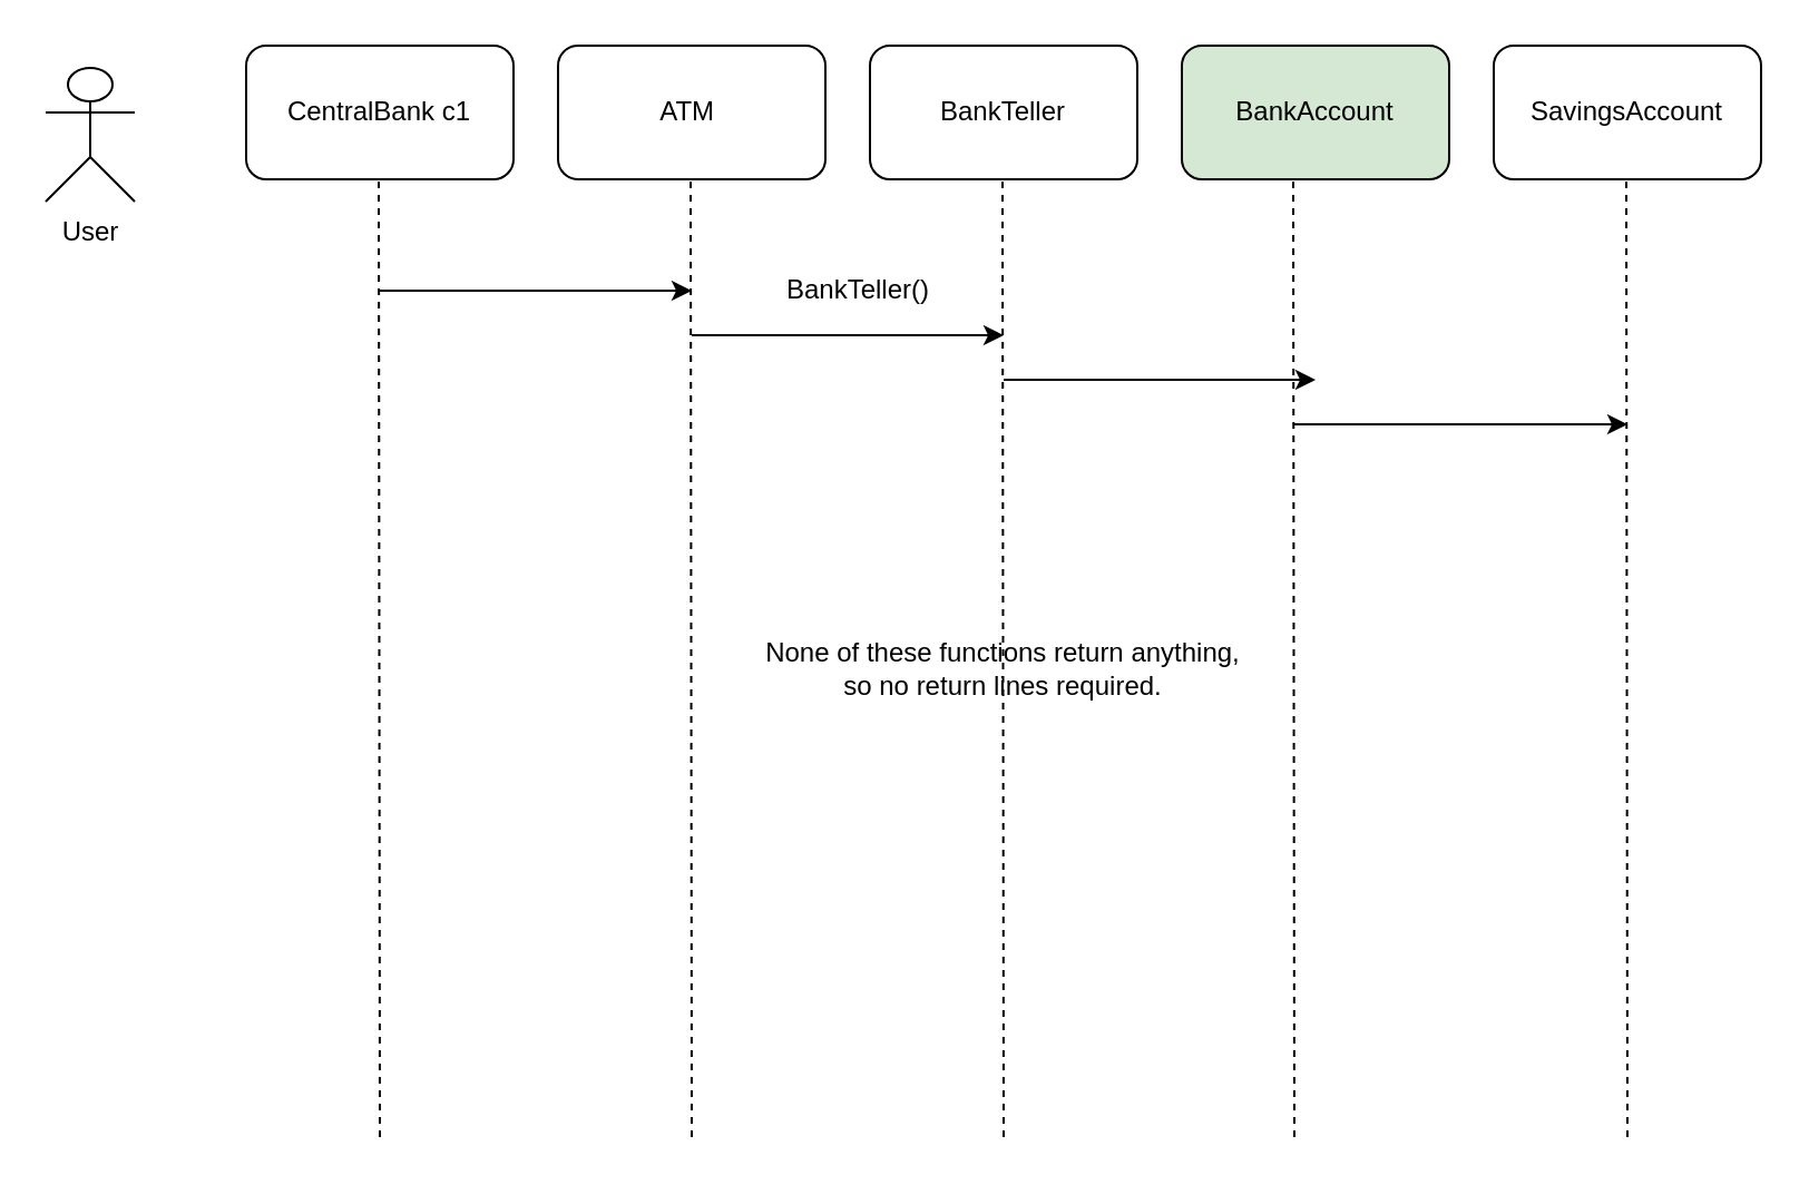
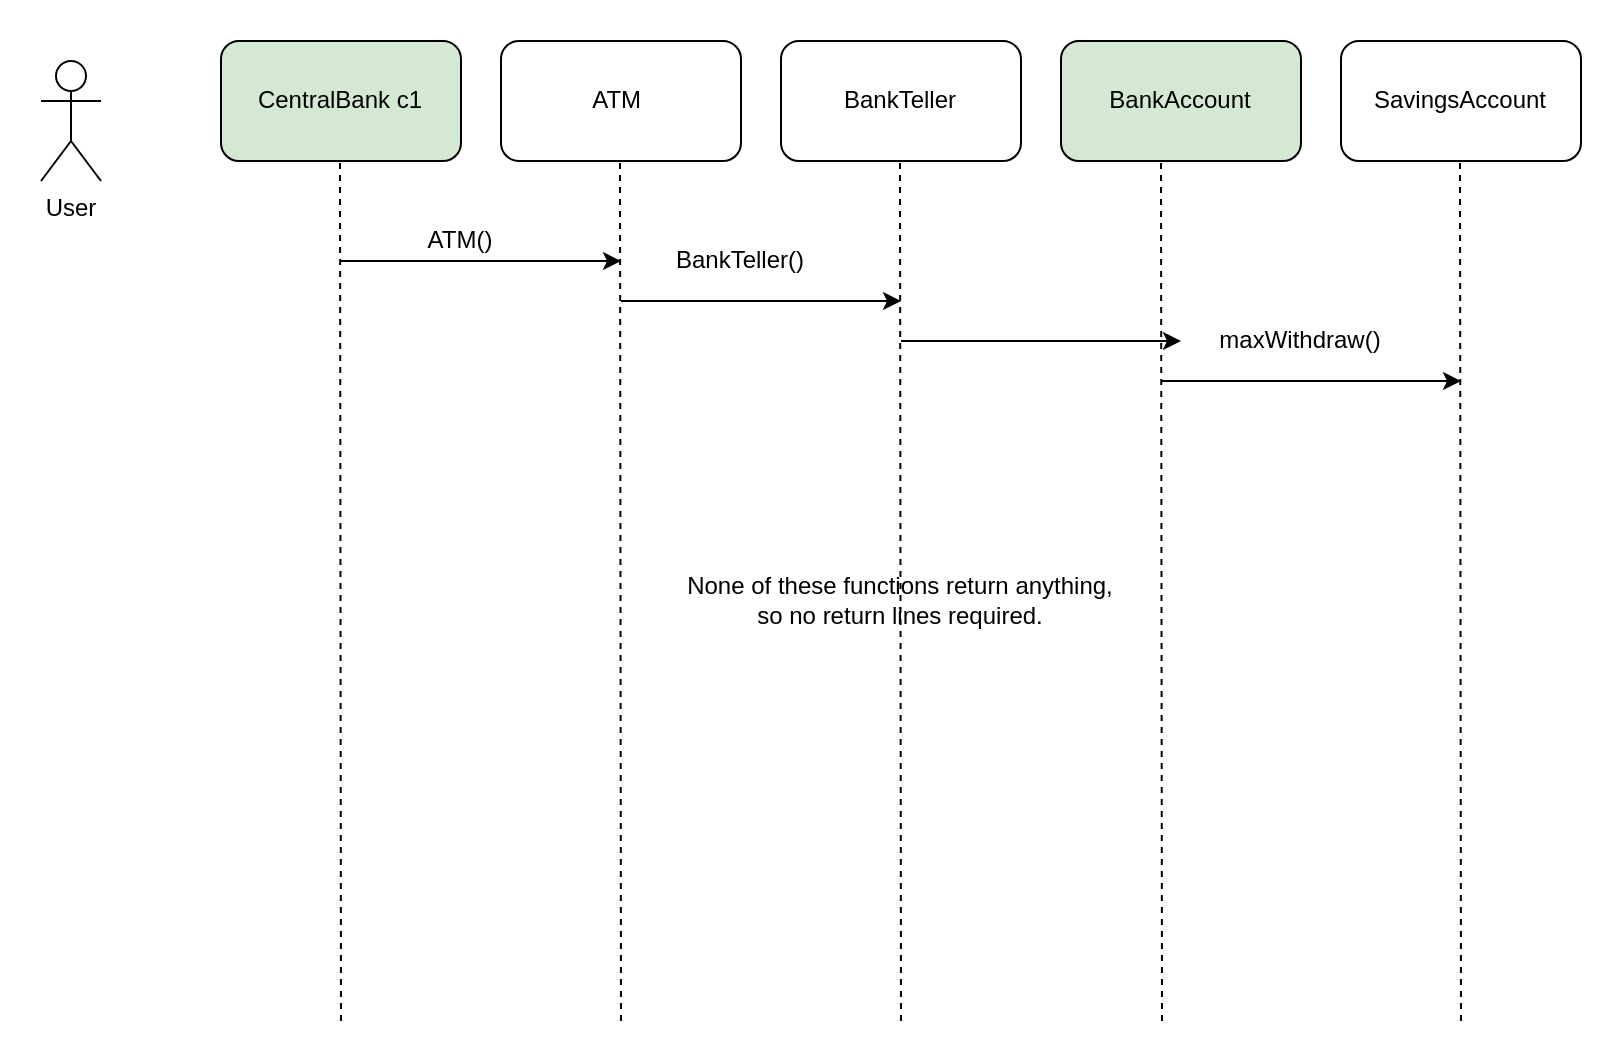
  <mxCell id="0" />
  <mxCell id="1" parent="0" />
- <mxCell id="2" value="User&lt;br&gt;" style="shape=umlActor;verticalLabelPosition=bottom;labelBackgroundColor=#ffffff;verticalAlign=top;html=1;outlineConnect=0;" vertex="1" parent="1"><mxGeometry x="20" y="30" width="40" height="60" as="geometry" /></mxCell>
- <mxCell id="3" value="CentralBank c1" style="rounded=1;whiteSpace=wrap;html=1;" vertex="1" parent="1"><mxGeometry x="110" y="20" width="120" height="60" as="geometry" /></mxCell>
+ <mxCell id="2" value="User&lt;br&gt;" style="shape=umlActor;verticalLabelPosition=bottom;labelBackgroundColor=#ffffff;verticalAlign=top;html=1;outlineConnect=0;" vertex="1" parent="1"><mxGeometry x="20" y="30" width="30" height="60" as="geometry" /></mxCell>
+ <mxCell id="3" value="CentralBank c1" style="rounded=1;whiteSpace=wrap;html=1;fillColor=#d5e8d4;" vertex="1" parent="1"><mxGeometry x="110" y="20" width="120" height="60" as="geometry" /></mxCell>
  <mxCell id="4" value="ATM&amp;nbsp;" style="rounded=1;whiteSpace=wrap;html=1;" vertex="1" parent="1"><mxGeometry x="250" y="20" width="120" height="60" as="geometry" /></mxCell>
  <mxCell id="5" value="BankTeller" style="rounded=1;whiteSpace=wrap;html=1;" vertex="1" parent="1"><mxGeometry x="390" y="20" width="120" height="60" as="geometry" /></mxCell>
  <mxCell id="6" value="BankAccount" style="rounded=1;whiteSpace=wrap;html=1;fillColor=#d5e8d4;" vertex="1" parent="1"><mxGeometry x="530" y="20" width="120" height="60" as="geometry" /></mxCell>
  <mxCell id="7" value="SavingsAccount" style="rounded=1;whiteSpace=wrap;html=1;" vertex="1" parent="1"><mxGeometry x="670" y="20" width="120" height="60" as="geometry" /></mxCell>
  <mxCell id="8" value="" style="endArrow=none;dashed=1;html=1;" edge="1" parent="1"><mxGeometry width="50" height="50" relative="1" as="geometry"><mxPoint x="170" y="510" as="sourcePoint" /><mxPoint x="169.5" y="80" as="targetPoint" /></mxGeometry></mxCell>
  <mxCell id="9" value="" style="endArrow=none;dashed=1;html=1;" edge="1" parent="1"><mxGeometry width="50" height="50" relative="1" as="geometry"><mxPoint x="310" y="510" as="sourcePoint" /><mxPoint x="309.5" y="80" as="targetPoint" /></mxGeometry></mxCell>
  <mxCell id="10" value="" style="endArrow=none;dashed=1;html=1;" edge="1" parent="1"><mxGeometry width="50" height="50" relative="1" as="geometry"><mxPoint x="450" y="510" as="sourcePoint" /><mxPoint x="449.5" y="80" as="targetPoint" /></mxGeometry></mxCell>
  <mxCell id="11" value="" style="endArrow=none;dashed=1;html=1;" edge="1" parent="1"><mxGeometry width="50" height="50" relative="1" as="geometry"><mxPoint x="580.5" y="510" as="sourcePoint" /><mxPoint x="580" y="80" as="targetPoint" /></mxGeometry></mxCell>
  <mxCell id="12" value="" style="endArrow=none;dashed=1;html=1;" edge="1" parent="1"><mxGeometry width="50" height="50" relative="1" as="geometry"><mxPoint x="730" y="510" as="sourcePoint" /><mxPoint x="729.5" y="80" as="targetPoint" /></mxGeometry></mxCell>
  <mxCell id="13" value="" style="endArrow=classic;html=1;" edge="1" parent="1"><mxGeometry width="50" height="50" relative="1" as="geometry"><mxPoint x="170" y="130" as="sourcePoint" /><mxPoint x="310" y="130" as="targetPoint" /></mxGeometry></mxCell>
  <mxCell id="14" value="" style="endArrow=classic;html=1;" edge="1" parent="1"><mxGeometry width="50" height="50" relative="1" as="geometry"><mxPoint x="310" y="150" as="sourcePoint" /><mxPoint x="450" y="150" as="targetPoint" /></mxGeometry></mxCell>
  <mxCell id="15" value="" style="endArrow=classic;html=1;" edge="1" parent="1"><mxGeometry width="50" height="50" relative="1" as="geometry"><mxPoint x="450" y="170" as="sourcePoint" /><mxPoint x="590" y="170" as="targetPoint" /></mxGeometry></mxCell>
  <mxCell id="16" value="" style="endArrow=classic;html=1;" edge="1" parent="1"><mxGeometry width="50" height="50" relative="1" as="geometry"><mxPoint x="580" y="190" as="sourcePoint" /><mxPoint x="730" y="190" as="targetPoint" /></mxGeometry></mxCell>
- <mxCell id="18" value="BankTeller()" style="text;html=1;strokeColor=none;fillColor=none;align=center;verticalAlign=middle;whiteSpace=wrap;rounded=0;" vertex="1" parent="1"><mxGeometry x="365" y="120" width="40" height="20" as="geometry" /></mxCell>
+ <mxCell id="17" value="ATM()" style="text;html=1;strokeColor=none;fillColor=none;align=center;verticalAlign=middle;whiteSpace=wrap;rounded=0;" vertex="1" parent="1"><mxGeometry x="210" y="110" width="40" height="20" as="geometry" /></mxCell>
+ <mxCell id="18" value="BankTeller()" style="text;html=1;strokeColor=none;fillColor=none;align=center;verticalAlign=middle;whiteSpace=wrap;rounded=0;" vertex="1" parent="1"><mxGeometry x="350" y="120" width="40" height="20" as="geometry" /></mxCell>
+ <mxCell id="19" value="maxWithdraw()" style="text;html=1;strokeColor=none;fillColor=none;align=center;verticalAlign=middle;whiteSpace=wrap;rounded=0;" vertex="1" parent="1"><mxGeometry x="630" y="160" width="40" height="20" as="geometry" /></mxCell>
  <mxCell id="20" value="None of these functions return anything, so no return lines required." style="text;html=1;strokeColor=none;fillColor=none;align=center;verticalAlign=middle;whiteSpace=wrap;rounded=0;" vertex="1" parent="1"><mxGeometry x="340" y="260" width="220" height="80" as="geometry" /></mxCell>
